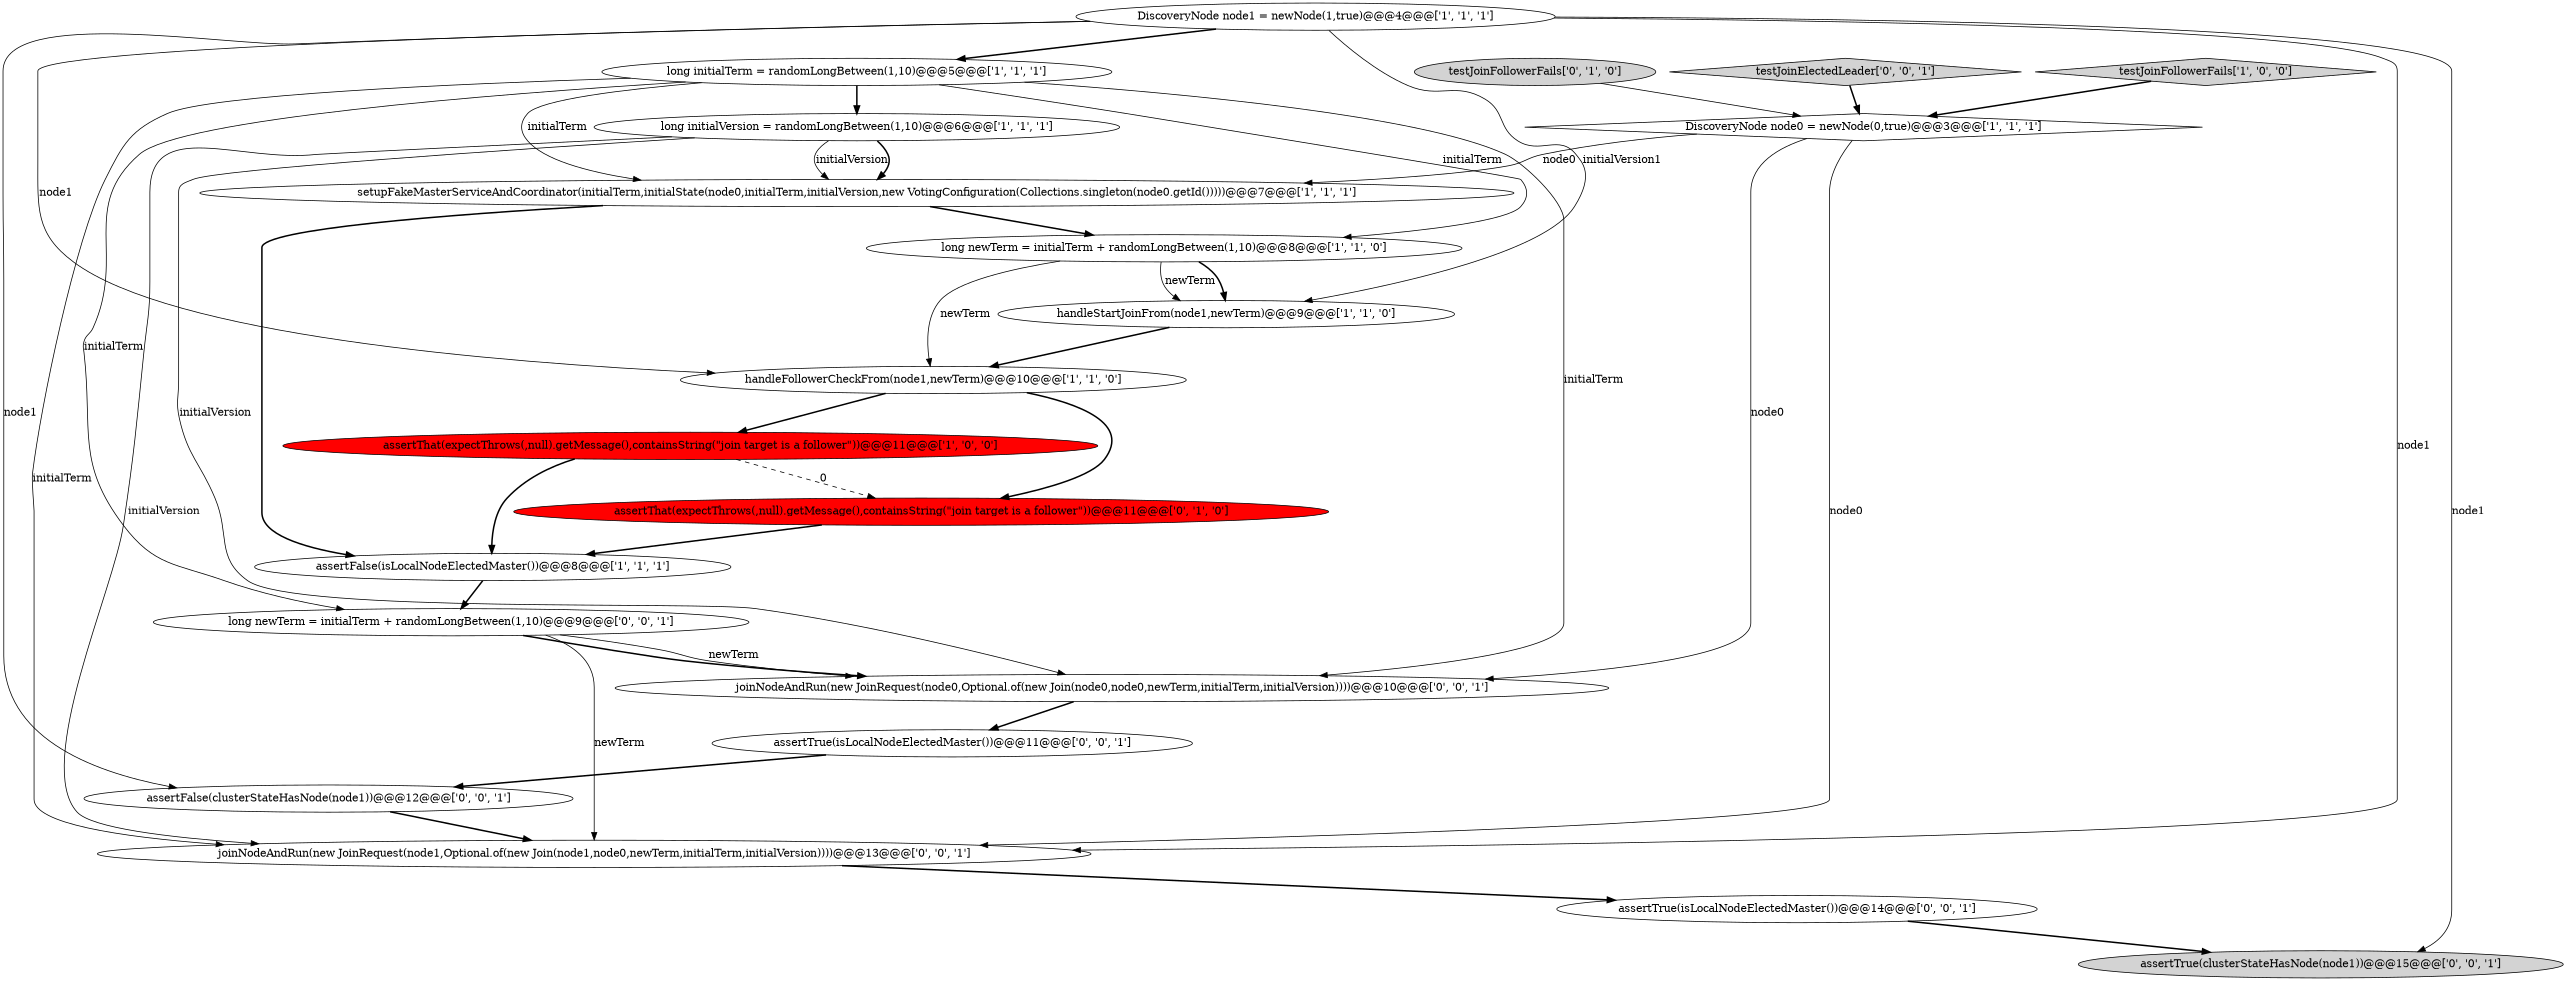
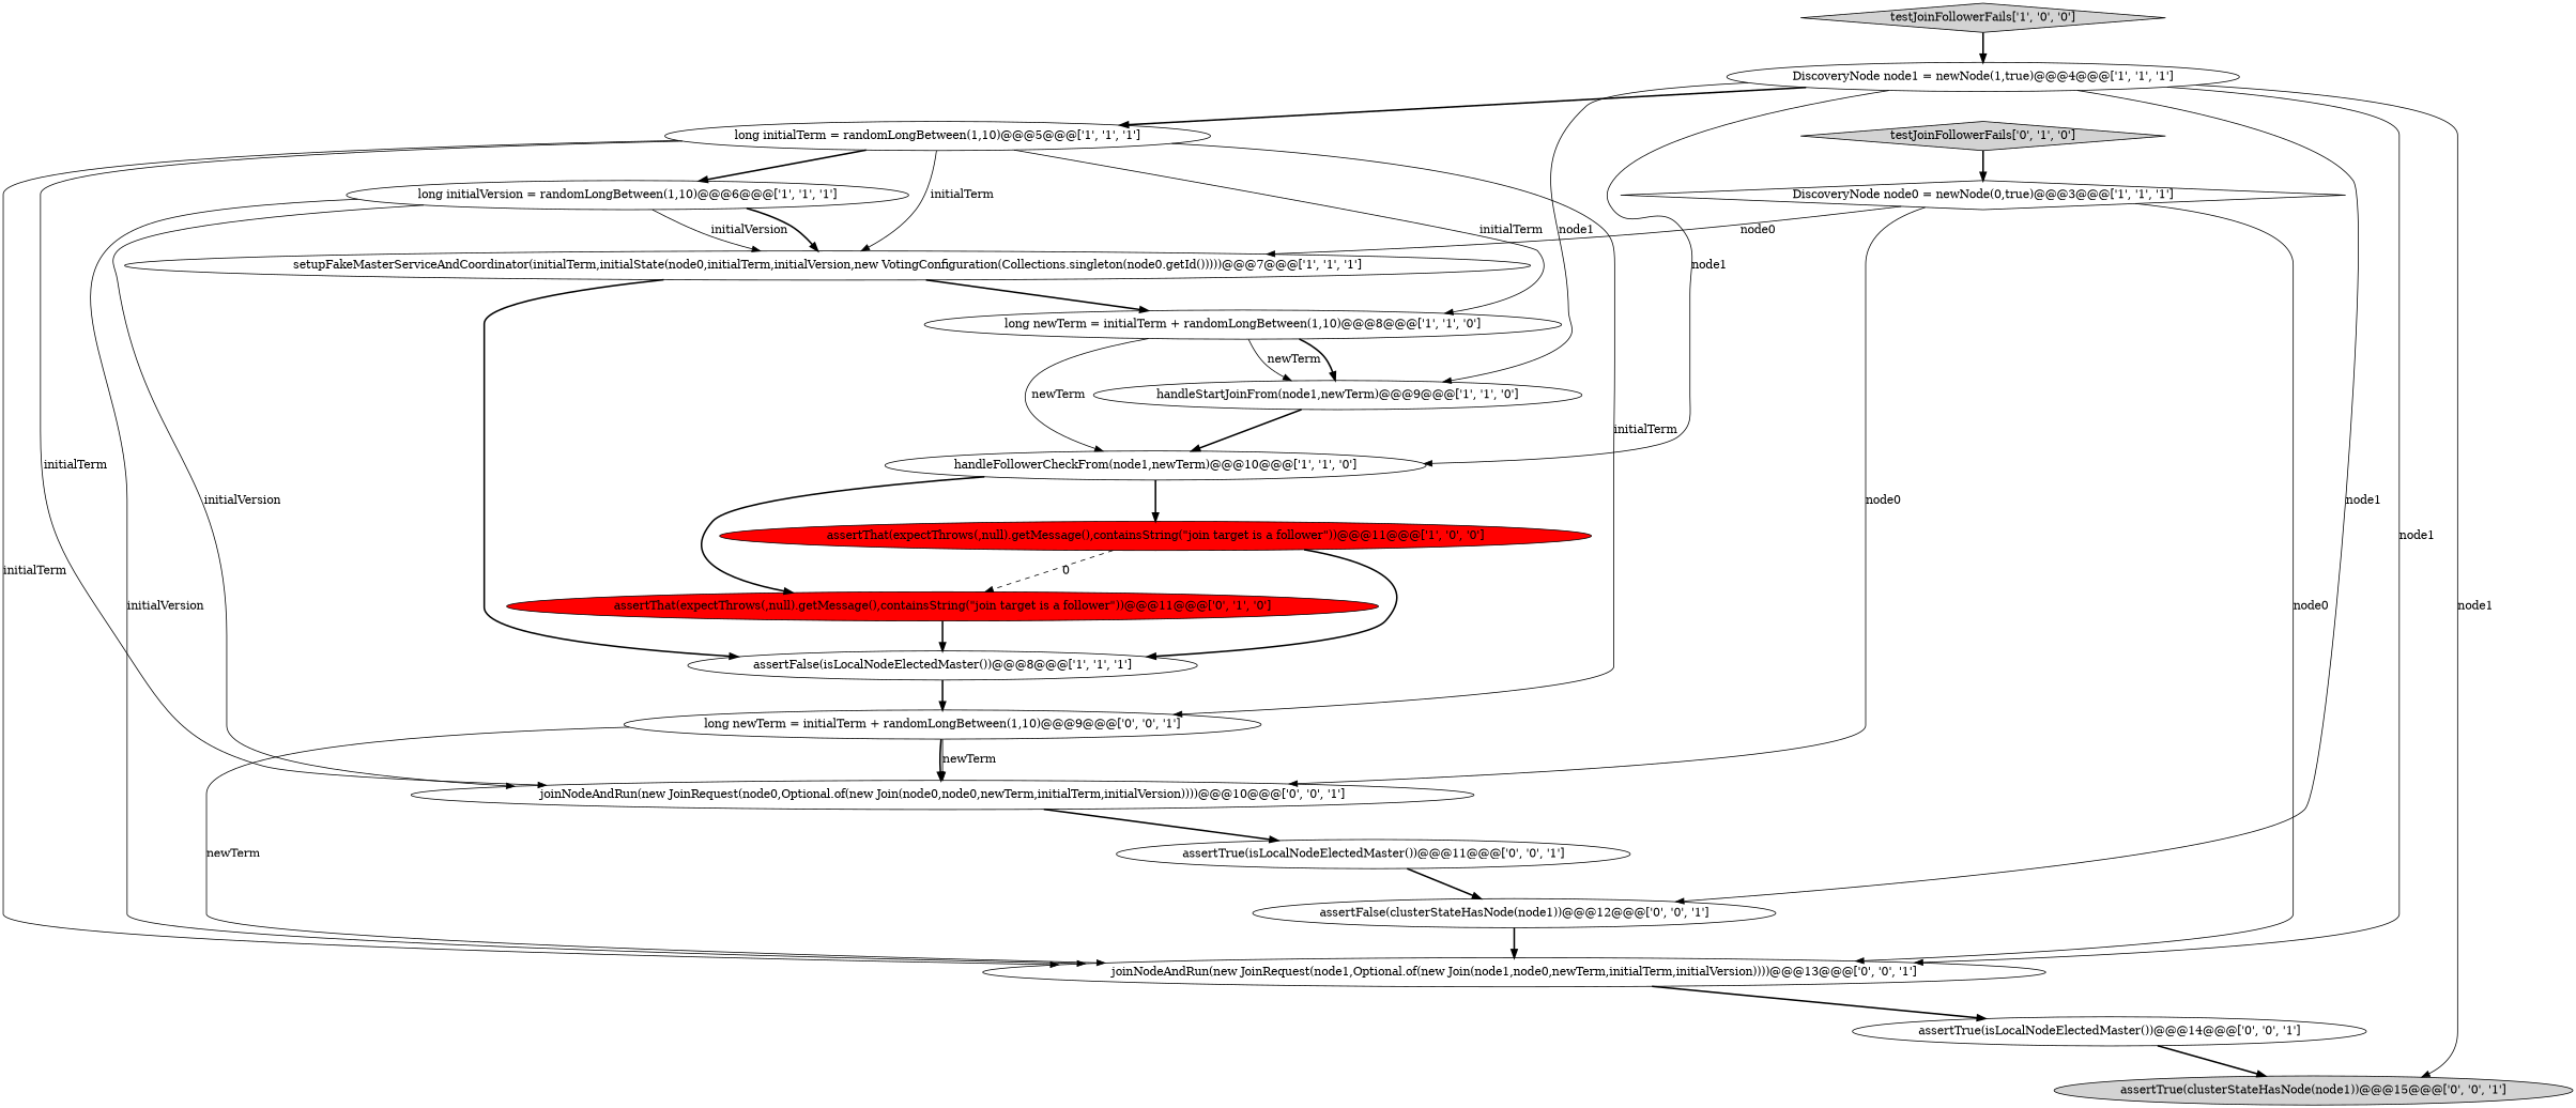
  digraph {
    node [fillcolor=white shape=ellipse style=filled]
    edge [style=bold]
    n1 [label="long newTerm = initialTerm + randomLongBetween(1,10)@@@8@@@['1', '1', '0']"]
    n2 [label="handleStartJoinFrom(node1,newTerm)@@@9@@@['1', '1', '0']"]
    n3 [label="handleFollowerCheckFrom(node1,newTerm)@@@10@@@['1', '1', '0']"]
    n4 [fillcolor=red label="assertThat(expectThrows(,null).getMessage(),containsString(\"join target is a follower\"))@@@11@@@['1', '0', '0']"]
    n5 [fillcolor=red label="assertThat(expectThrows(,null).getMessage(),containsString(\"join target is a follower\"))@@@11@@@['0', '1', '0']"]
    n6 [label="long newTerm = initialTerm + randomLongBetween(1,10)@@@9@@@['0', '0', '1']"]
    n7 [label="joinNodeAndRun(new JoinRequest(node0,Optional.of(new Join(node0,node0,newTerm,initialTerm,initialVersion))))@@@10@@@['0', '0', '1']"]
    n8 [label="joinNodeAndRun(new JoinRequest(node1,Optional.of(new Join(node1,node0,newTerm,initialTerm,initialVersion))))@@@13@@@['0', '0', '1']"]
    n9 [label="assertTrue(isLocalNodeElectedMaster())@@@11@@@['0', '0', '1']"]
    n10 [label="assertTrue(isLocalNodeElectedMaster())@@@14@@@['0', '0', '1']"]
    n11 [label="assertFalse(clusterStateHasNode(node1))@@@12@@@['0', '0', '1']"]
    n12 [label="assertFalse(isLocalNodeElectedMaster())@@@8@@@['1', '1', '1']"]
    n13 [label="long initialVersion = randomLongBetween(1,10)@@@6@@@['1', '1', '1']"]
    n14 [label="setupFakeMasterServiceAndCoordinator(initialTerm,initialState(node0,initialTerm,initialVersion,new VotingConfiguration(Collections.singleton(node0.getId()))))@@@7@@@['1', '1', '1']"]
    n15 [fillcolor=lightgray label="assertTrue(clusterStateHasNode(node1))@@@15@@@['0', '0', '1']"]
    n16 [label="long initialTerm = randomLongBetween(1,10)@@@5@@@['1', '1', '1']"]
-   n17 [fillcolor=lightgray label="testJoinElectedLeader['0', '0', '1']" shape=diamond]
    n18 [label="DiscoveryNode node0 = newNode(0,true)@@@3@@@['1', '1', '1']" shape=diamond]
    n19 [label="DiscoveryNode node1 = newNode(1,true)@@@4@@@['1', '1', '1']"]
    n20 [fillcolor=lightgray label="testJoinFollowerFails['1', '0', '0']" shape=diamond]
-   n21 [fillcolor=lightgray label="testJoinFollowerFails['0', '1', '0']"]
+   n21 [fillcolor=lightgray label="testJoinFollowerFails['0', '1', '0']" shape=diamond]
    n1 -> n2 [label=newTerm style=solid]
    n1 -> n2
    n1 -> n3 [label=newTerm style=solid]
    n2 -> n3
    n3 -> n4
    n3 -> n5
    n4 -> n5 [label=0 style=dashed]
    n4 -> n12
    n5 -> n12
    n6 -> n7
    n6 -> n7 [label=newTerm style=solid]
    n6 -> n8 [label=newTerm style=solid]
    n7 -> n9
    n8 -> n10
    n9 -> n11
    n10 -> n15
    n11 -> n8
    n12 -> n6
    n13 -> n7 [label=initialVersion style=solid]
    n13 -> n8 [label=initialVersion style=solid]
    n13 -> n14 [label=initialVersion style=solid]
    n13 -> n14
    n14 -> n1
    n14 -> n12
    n16 -> n1 [label=initialTerm style=solid]
    n16 -> n6 [label=initialTerm style=solid]
    n16 -> n7 [label=initialTerm style=solid]
    n16 -> n8 [label=initialTerm style=solid]
    n16 -> n13
    n16 -> n14 [label=initialTerm style=solid]
-   n17 -> n18
    n18 -> n7 [label=node0 style=solid]
    n18 -> n8 [label=node0 style=solid]
    n18 -> n14 [label=node0 style=solid]
-   n19 -> n2 [label=initialVersion1 style=solid]
+   n19 -> n2 [label=node1 style=solid]
    n19 -> n3 [label=node1 style=solid]
    n19 -> n8 [label=node1 style=solid]
    n19 -> n11 [label=node1 style=solid]
    n19 -> n15 [label=node1 style=solid]
    n19 -> n16
-   n20 -> n18
-   n21 -> n18 [style=solid]
+   n20 -> n19
+   n21 -> n18
  }
